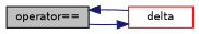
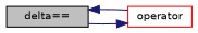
  digraph {
    rankdir=LR
    node [fontname=Helvetica fontsize=10 shape=box]
    edge [color=midnightblue fontname=Helvetica fontsize=10 labelfontname=Helvetica labelfontsize=10 style=solid]
-   n1 [color=black fillcolor=grey75 fontcolor=black height=0.2 label="operator==" style=filled width=0.4]
-   n2 [color=red height=0.2 label=delta width=0.4]
+   n1 [color=black fillcolor=grey75 fontcolor=black height=0.2 label="delta==" style=filled width=0.4]
+   n2 [color=red height=0.2 label=operator width=0.4]
    n1 -> n2
    n2 -> n1
  }
